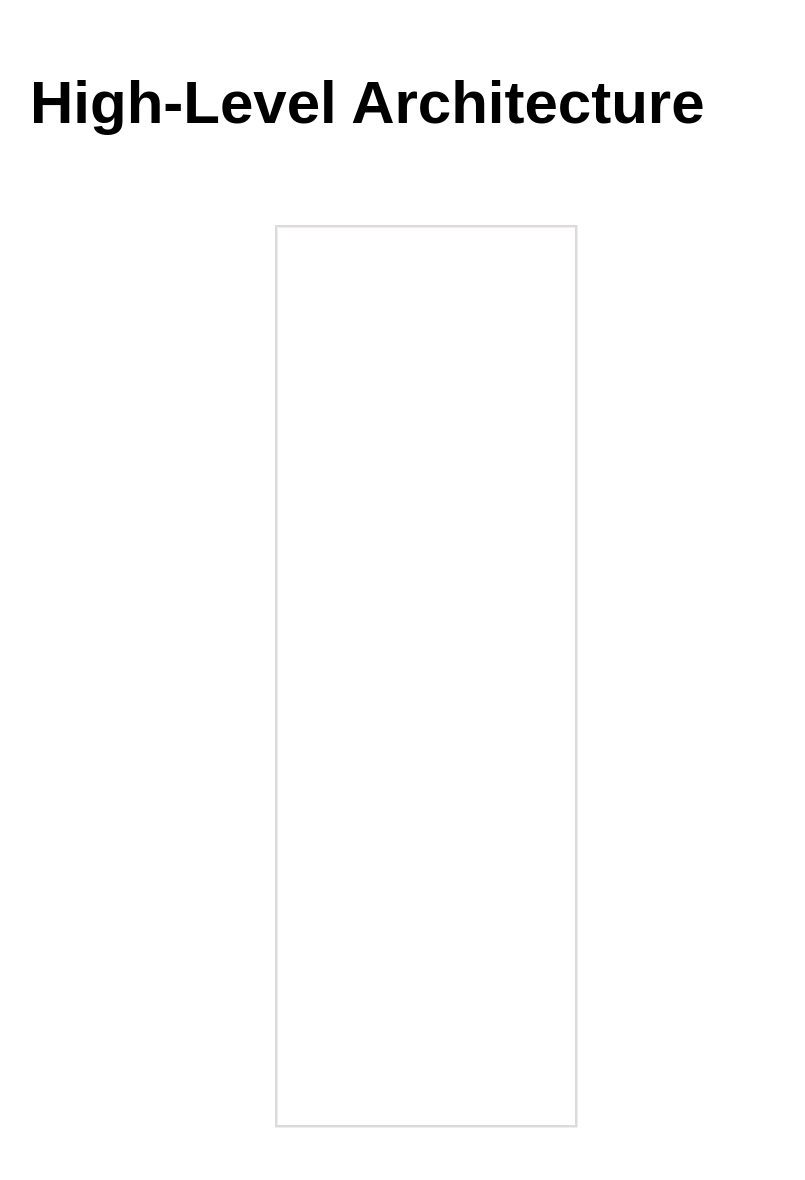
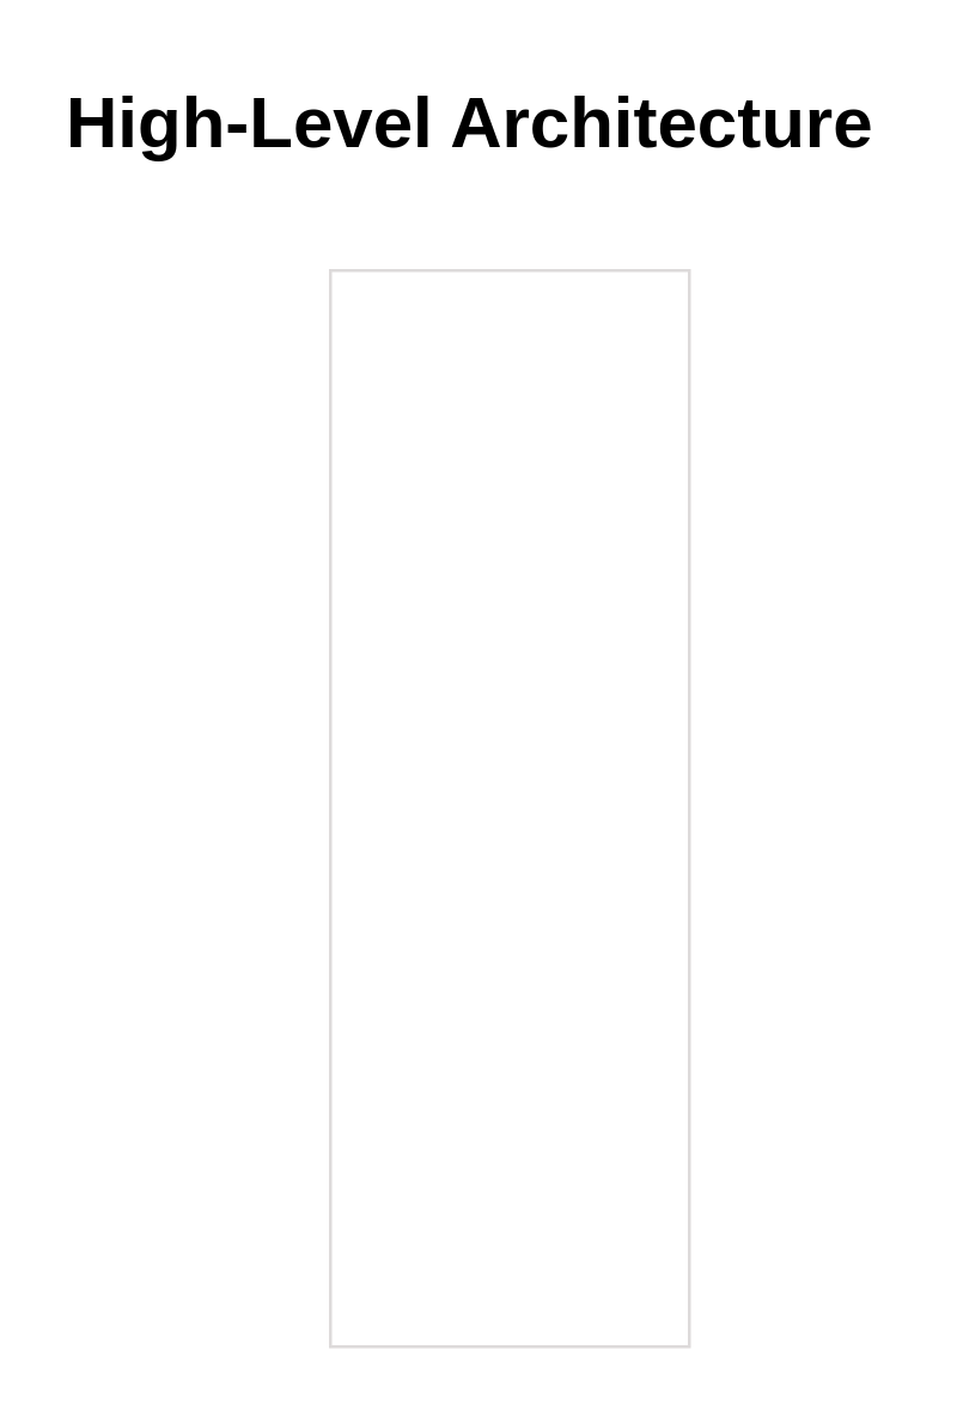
  <mxCell id="0" />
  <mxCell id="1" parent="0" />
  <mxCell id="2" value="" style="rounded=0;whiteSpace=wrap;html=1;strokeWidth=1;strokeColor=light-dark(#dddada, #ededed);" parent="1" vertex="1"><mxGeometry x="110" y="90" width="120" height="360" as="geometry" /></mxCell>
- <mxCell id="3" value="&lt;h1 style=&quot;margin-top: 0px;&quot;&gt;High-Level Architecture&lt;/h1&gt;" style="text;html=1;whiteSpace=wrap;overflow=hidden;rounded=0;" parent="1" vertex="1"><mxGeometry x="10" y="20" width="280" height="40" as="geometry" /></mxCell>
+ <mxCell id="3" value="&lt;h1 style=&quot;margin-top: 0px;&quot;&gt;High-Level Architecture&lt;/h1&gt;" style="text;html=1;whiteSpace=wrap;overflow=hidden;rounded=0;" parent="1" vertex="1"><mxGeometry x="20" y="20" width="280" height="40" as="geometry" /></mxCell>
